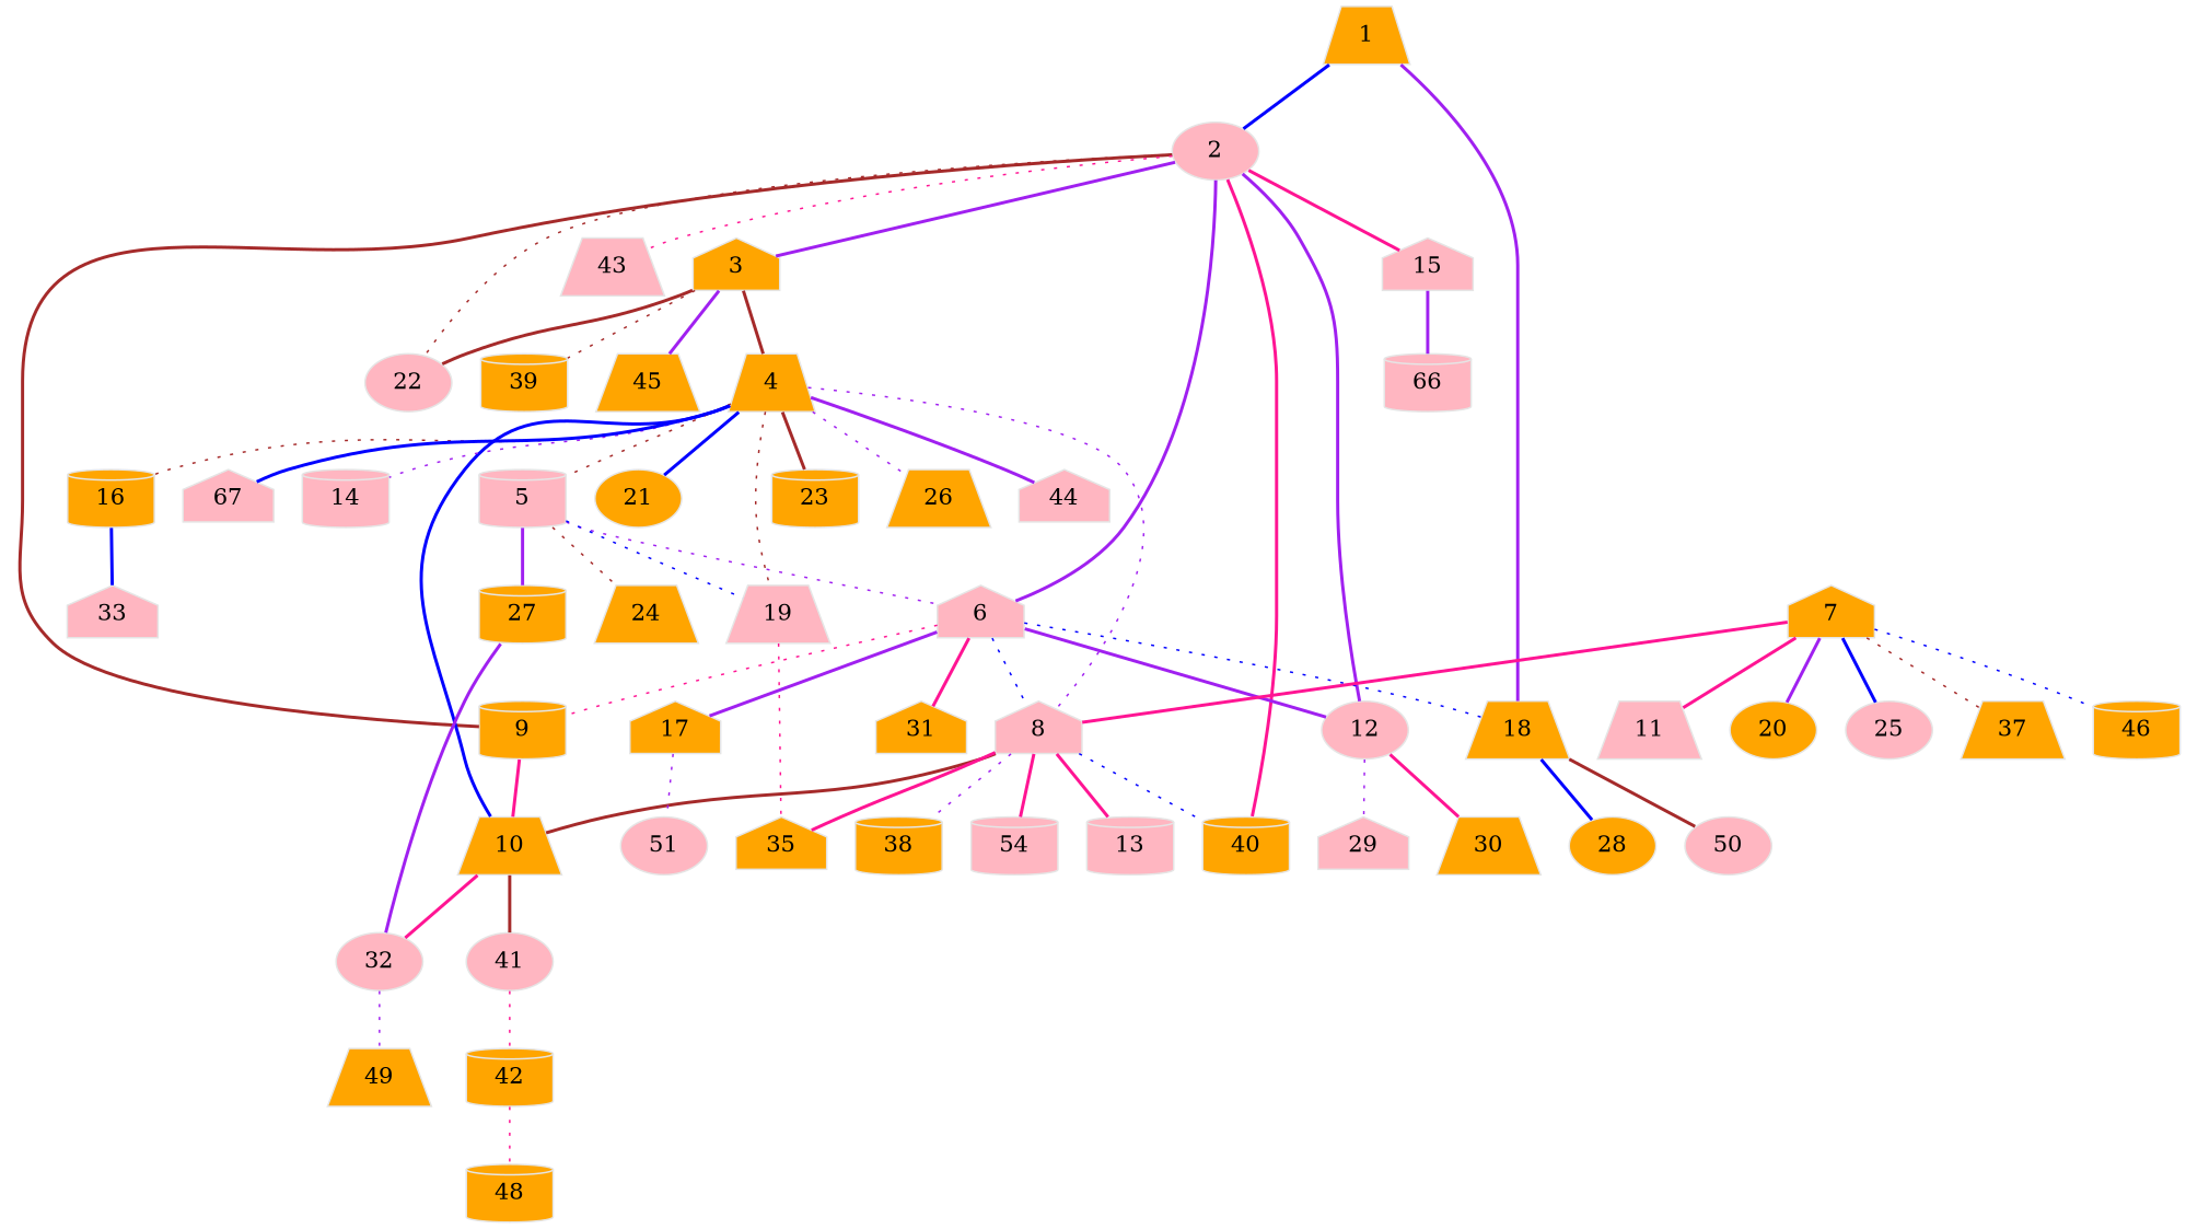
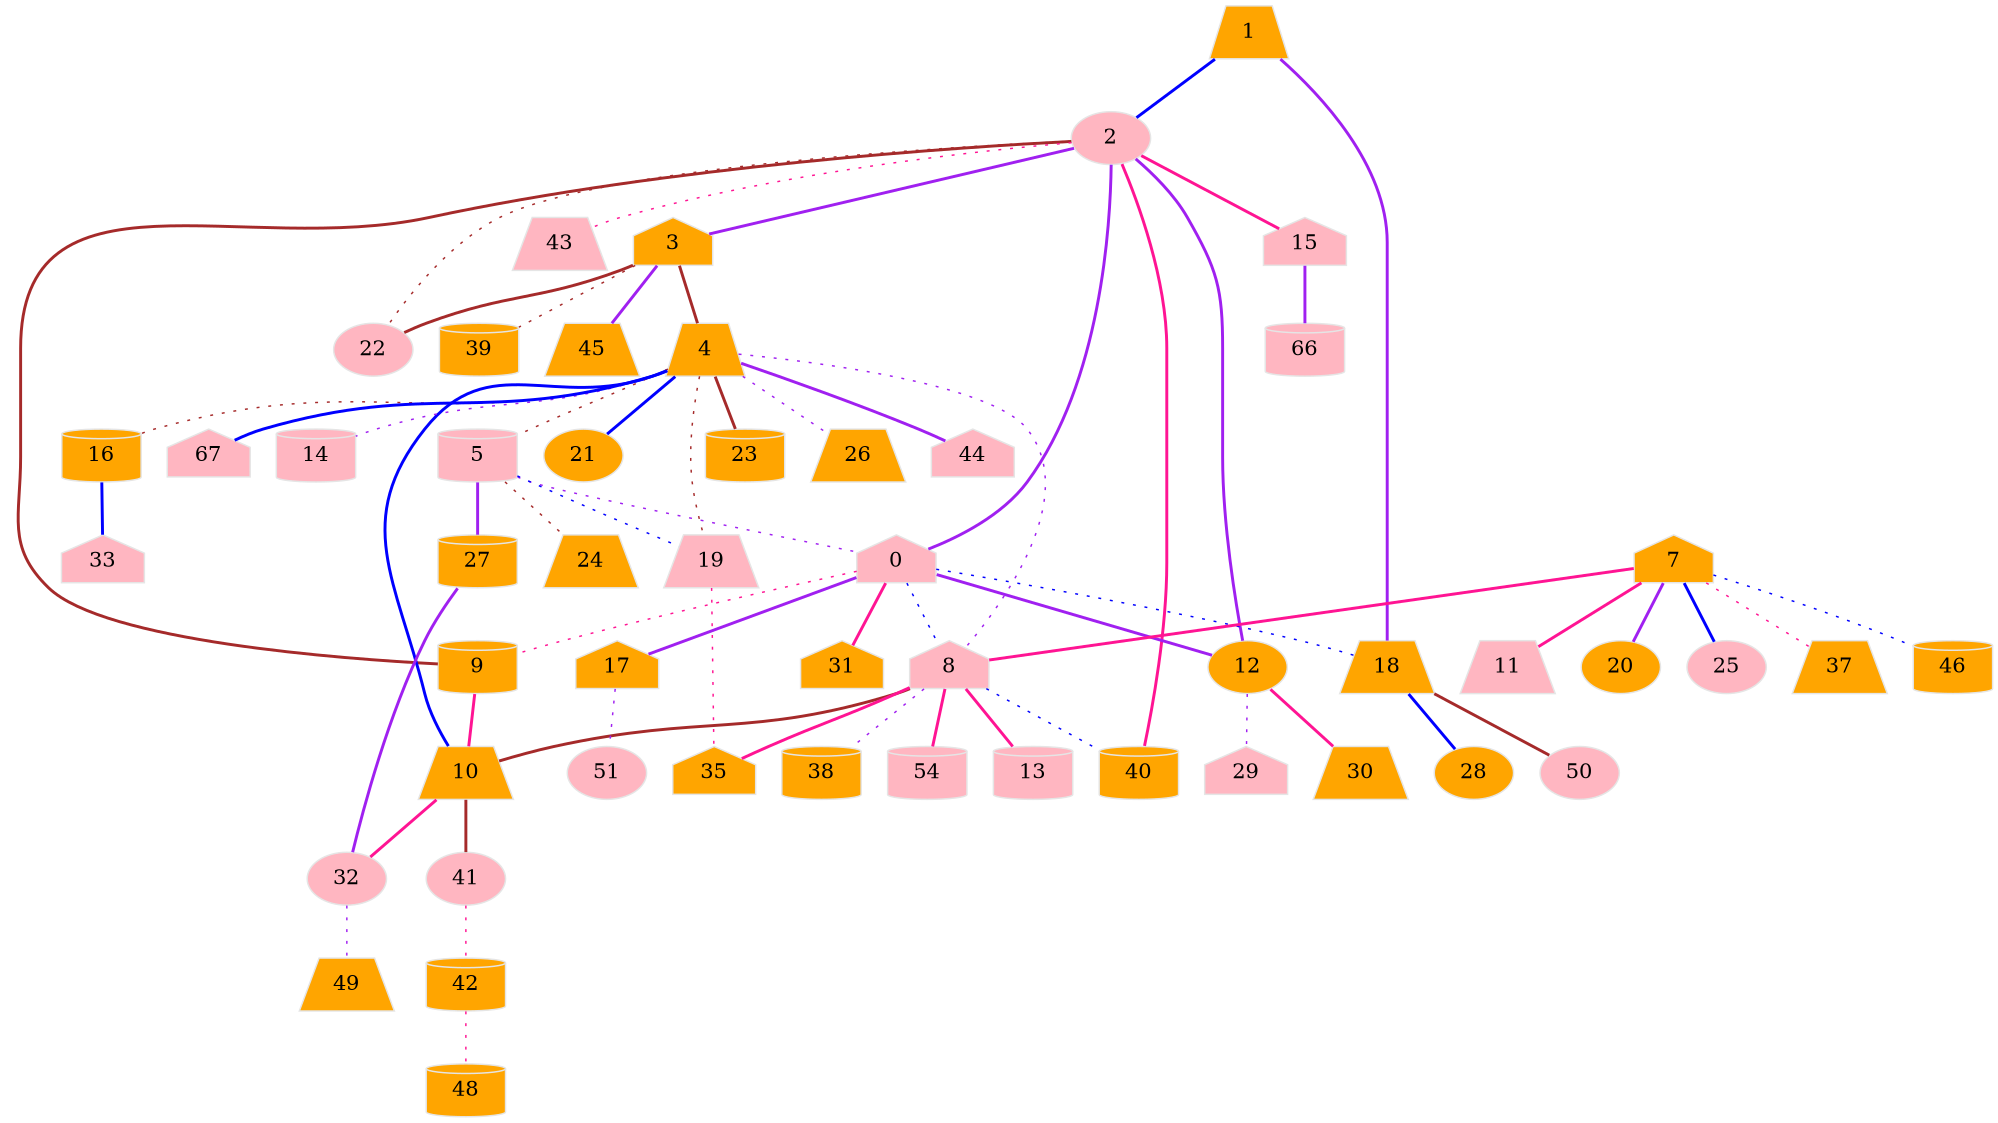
  graph {
    node [color=gray90 fillcolor=orange shape=cylinder style=filled]
    edge [color=purple style=bold]
    1 [shape=trapezium]
    2 [fillcolor=lightpink shape=ellipse]
    18 [shape=trapezium]
    3 [shape=house]
-   6 [fillcolor=lightpink shape=house]
+   6 [fillcolor=lightpink shape=house label=0]
    9
-   12 [fillcolor=lightpink shape=ellipse]
+   12 [shape=ellipse]
    15 [fillcolor=lightpink shape=house]
    22 [fillcolor=lightpink shape=ellipse]
    40
    43 [fillcolor=lightpink shape=trapezium]
    28 [shape=ellipse]
    50 [fillcolor=lightpink shape=ellipse]
    4 [shape=trapezium]
    39
    45 [shape=trapezium]
    8 [fillcolor=lightpink shape=house]
    17 [shape=house]
    31 [shape=house]
    10 [shape=trapezium]
    13 [fillcolor=lightpink]
    35 [shape=house]
    38
    n24 [fillcolor=lightpink label=54]
    29 [fillcolor=lightpink shape=house]
    30 [shape=trapezium]
    n27 [fillcolor=lightpink label=66]
    5 [fillcolor=lightpink]
    14 [fillcolor=lightpink]
    16
    19 [fillcolor=lightpink shape=trapezium]
    21 [shape=ellipse]
    23
    26 [shape=trapezium]
    44 [fillcolor=lightpink shape=house]
    n36 [fillcolor=lightpink label=67 shape=house]
    24 [shape=trapezium]
    27
    32 [fillcolor=lightpink shape=ellipse]
    41 [fillcolor=lightpink shape=ellipse]
    33 [fillcolor=lightpink shape=house]
    51 [fillcolor=lightpink shape=ellipse]
    7 [shape=house]
    11 [fillcolor=lightpink shape=trapezium]
    20 [shape=ellipse]
    25 [fillcolor=lightpink shape=ellipse]
    37 [shape=trapezium]
    46
    49 [shape=trapezium]
    42
    48
    1 -- 2 [color=blue]
    1 -- 18
    2 -- 3
    2 -- 6
    2 -- 9 [color=brown]
    2 -- 12
    2 -- 15 [color=deeppink]
    2 -- 22 [color=brown style=dotted]
    2 -- 40 [color=deeppink]
    2 -- 43 [color=deeppink style=dotted]
    18 -- 28 [color=blue]
    18 -- 50 [color=brown]
    3 -- 22 [color=brown]
    3 -- 4 [color=brown]
    3 -- 39 [color=brown style=dotted]
    3 -- 45
    6 -- 18 [color=blue style=dotted]
    6 -- 9 [color=deeppink style=dotted]
    6 -- 12
    6 -- 8 [color=blue style=dotted]
    6 -- 17
    6 -- 31 [color=deeppink]
    9 -- 10 [color=deeppink]
    12 -- 29 [style=dotted]
    12 -- 30 [color=deeppink]
    15 -- n27
    4 -- 8 [style=dotted]
    4 -- 10 [color=blue]
    4 -- 5 [color=brown style=dotted]
    4 -- 14 [style=dotted]
    4 -- 16 [color=brown style=dotted]
    4 -- 19 [color=brown style=dotted]
    4 -- 21 [color=blue]
    4 -- 23 [color=brown]
    4 -- 26 [style=dotted]
    4 -- 44
    4 -- n36 [color=blue]
    8 -- 40 [color=blue style=dotted]
    8 -- 10 [color=brown]
    8 -- 13 [color=deeppink]
    8 -- 35 [color=deeppink]
    8 -- 38 [style=dotted]
    8 -- n24 [color=deeppink]
    17 -- 51 [style=dotted]
    10 -- 32 [color=deeppink]
    10 -- 41 [color=brown]
    5 -- 6 [style=dotted]
    5 -- 19 [color=blue style=dotted]
    5 -- 24 [color=brown style=dotted]
    5 -- 27
    16 -- 33 [color=blue]
    19 -- 35 [color=deeppink style=dotted]
    27 -- 32
    32 -- 49 [style=dotted]
    41 -- 42 [color=deeppink style=dotted]
    7 -- 8 [color=deeppink]
    7 -- 11 [color=deeppink]
    7 -- 20
    7 -- 25 [color=blue]
-   7 -- 37 [color=brown style=dotted]
+   7 -- 37 [color=deeppink style=dotted]
    7 -- 46 [color=blue style=dotted]
    42 -- 48 [color=deeppink style=dotted]
  }
